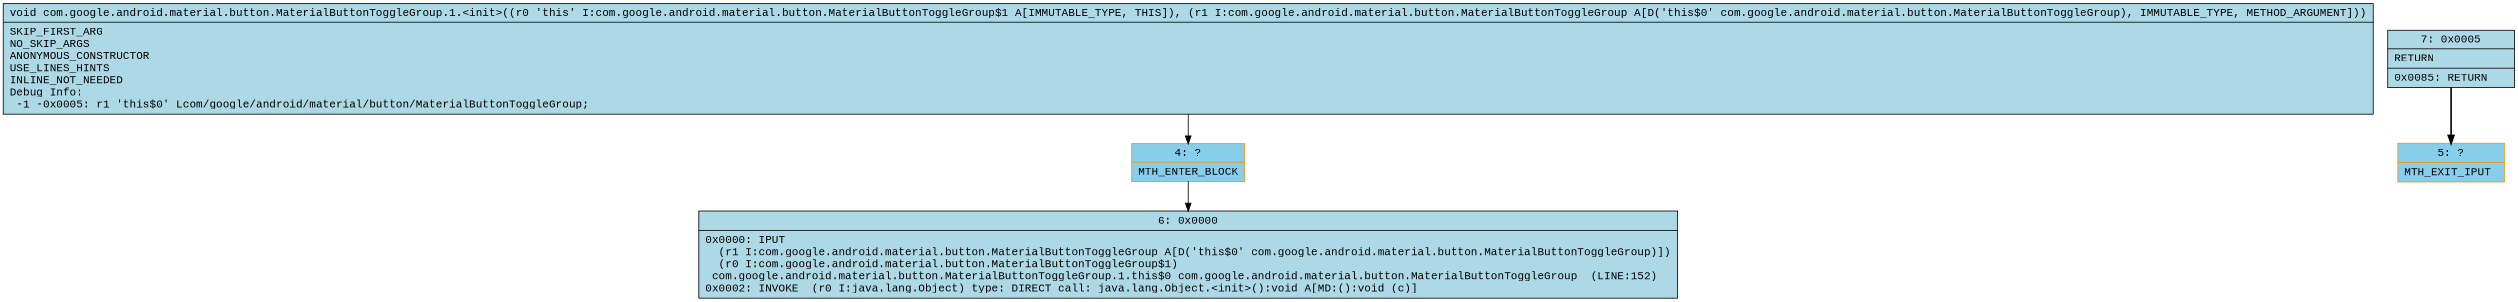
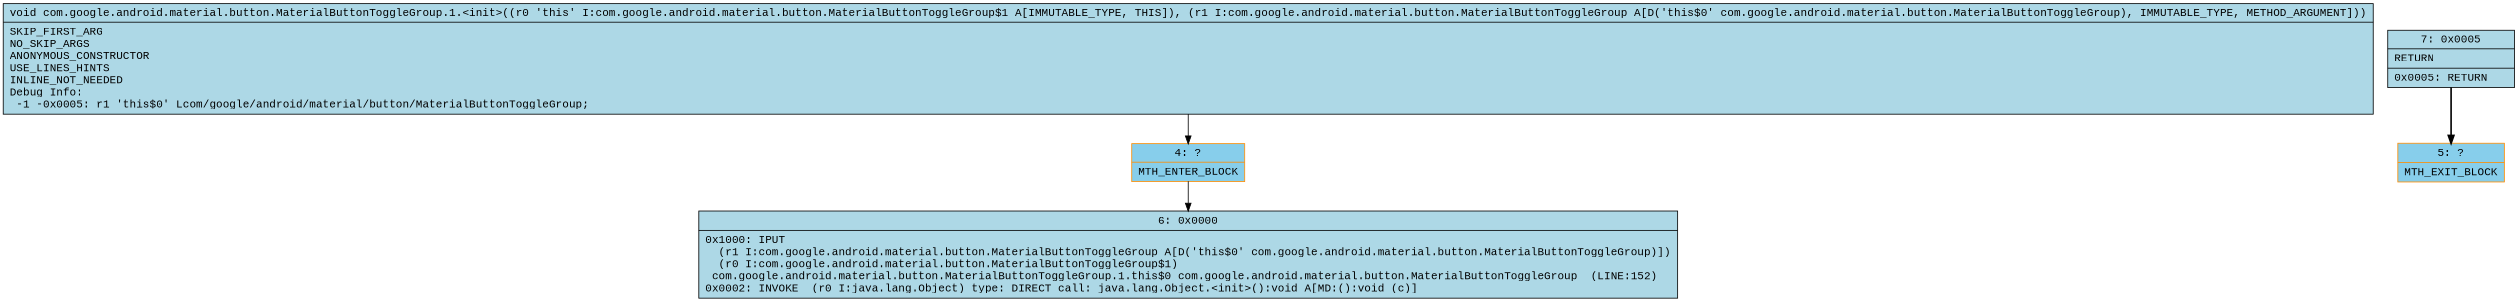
  digraph {
    fontname="Liberation Mono"
    node [color=black fillcolor=lightblue fontname="Liberation Mono" shape=record style=filled]
    edge [fontname="Liberation Mono" style=solid]
    n1 [color=darkorange fillcolor=skyblue label="{4\:\ ?|MTH_ENTER_BLOCK\l}"]
-   n2 [label="{6\:\ 0x0000|0x0000: IPUT  \l  (r1 I:com.google.android.material.button.MaterialButtonToggleGroup A[D('this$0' com.google.android.material.button.MaterialButtonToggleGroup)])\l  (r0 I:com.google.android.material.button.MaterialButtonToggleGroup$1)\l com.google.android.material.button.MaterialButtonToggleGroup.1.this$0 com.google.android.material.button.MaterialButtonToggleGroup  (LINE:152)\l0x0002: INVOKE  (r0 I:java.lang.Object) type: DIRECT call: java.lang.Object.\<init\>():void A[MD:():void (c)]\l}"]
-   n3 [label="{7\:\ 0x0005|RETURN\l|0x0085: RETURN   \l}"]
-   n4 [color=darkorange fillcolor=skyblue label="{5\:\ ?|MTH_EXIT_IPUT\l}"]
+   n2 [label="{6\:\ 0x0000|0x1000: IPUT  \l  (r1 I:com.google.android.material.button.MaterialButtonToggleGroup A[D('this$0' com.google.android.material.button.MaterialButtonToggleGroup)])\l  (r0 I:com.google.android.material.button.MaterialButtonToggleGroup$1)\l com.google.android.material.button.MaterialButtonToggleGroup.1.this$0 com.google.android.material.button.MaterialButtonToggleGroup  (LINE:152)\l0x0002: INVOKE  (r0 I:java.lang.Object) type: DIRECT call: java.lang.Object.\<init\>():void A[MD:():void (c)]\l}"]
+   n3 [label="{7\:\ 0x0005|RETURN\l|0x0005: RETURN   \l}"]
+   n4 [color=darkorange fillcolor=skyblue label="{5\:\ ?|MTH_EXIT_BLOCK\l}"]
    n5 [label="{void com.google.android.material.button.MaterialButtonToggleGroup.1.\<init\>((r0 'this' I:com.google.android.material.button.MaterialButtonToggleGroup$1 A[IMMUTABLE_TYPE, THIS]), (r1 I:com.google.android.material.button.MaterialButtonToggleGroup A[D('this$0' com.google.android.material.button.MaterialButtonToggleGroup), IMMUTABLE_TYPE, METHOD_ARGUMENT]))  | SKIP_FIRST_ARG\lNO_SKIP_ARGS\lANONYMOUS_CONSTRUCTOR\lUSE_LINES_HINTS\lINLINE_NOT_NEEDED\lDebug Info:\l  \-1 \-0x0005: r1 'this$0' Lcom\/google\/android\/material\/button\/MaterialButtonToggleGroup;\l}"]
    n1 -> n2
    n3 -> n4 [style=bold]
    n5 -> n1
  }
